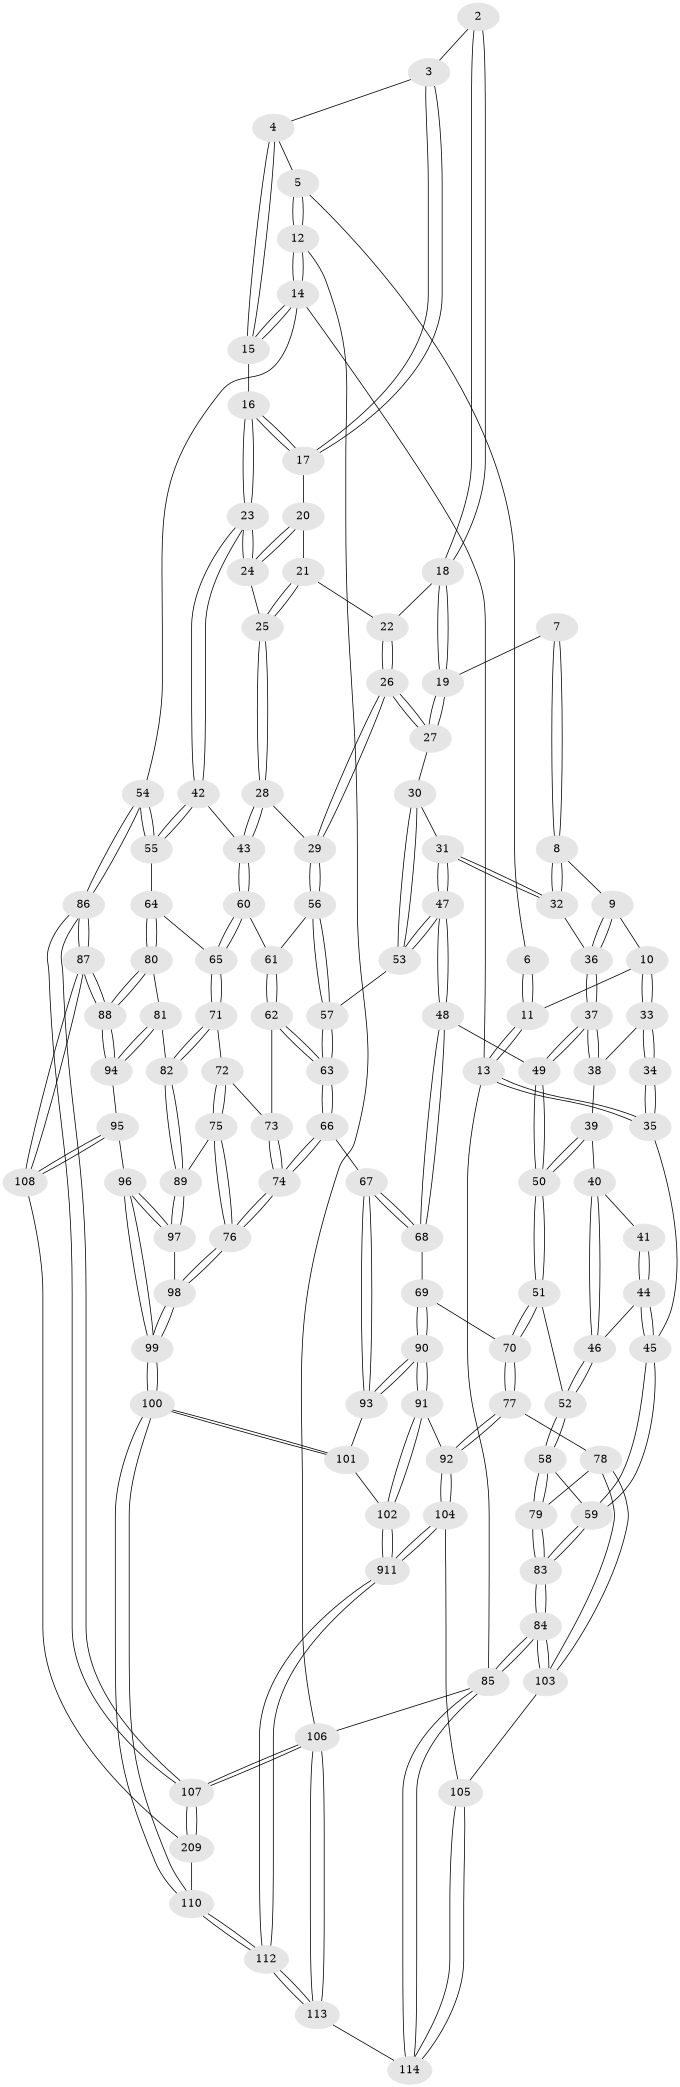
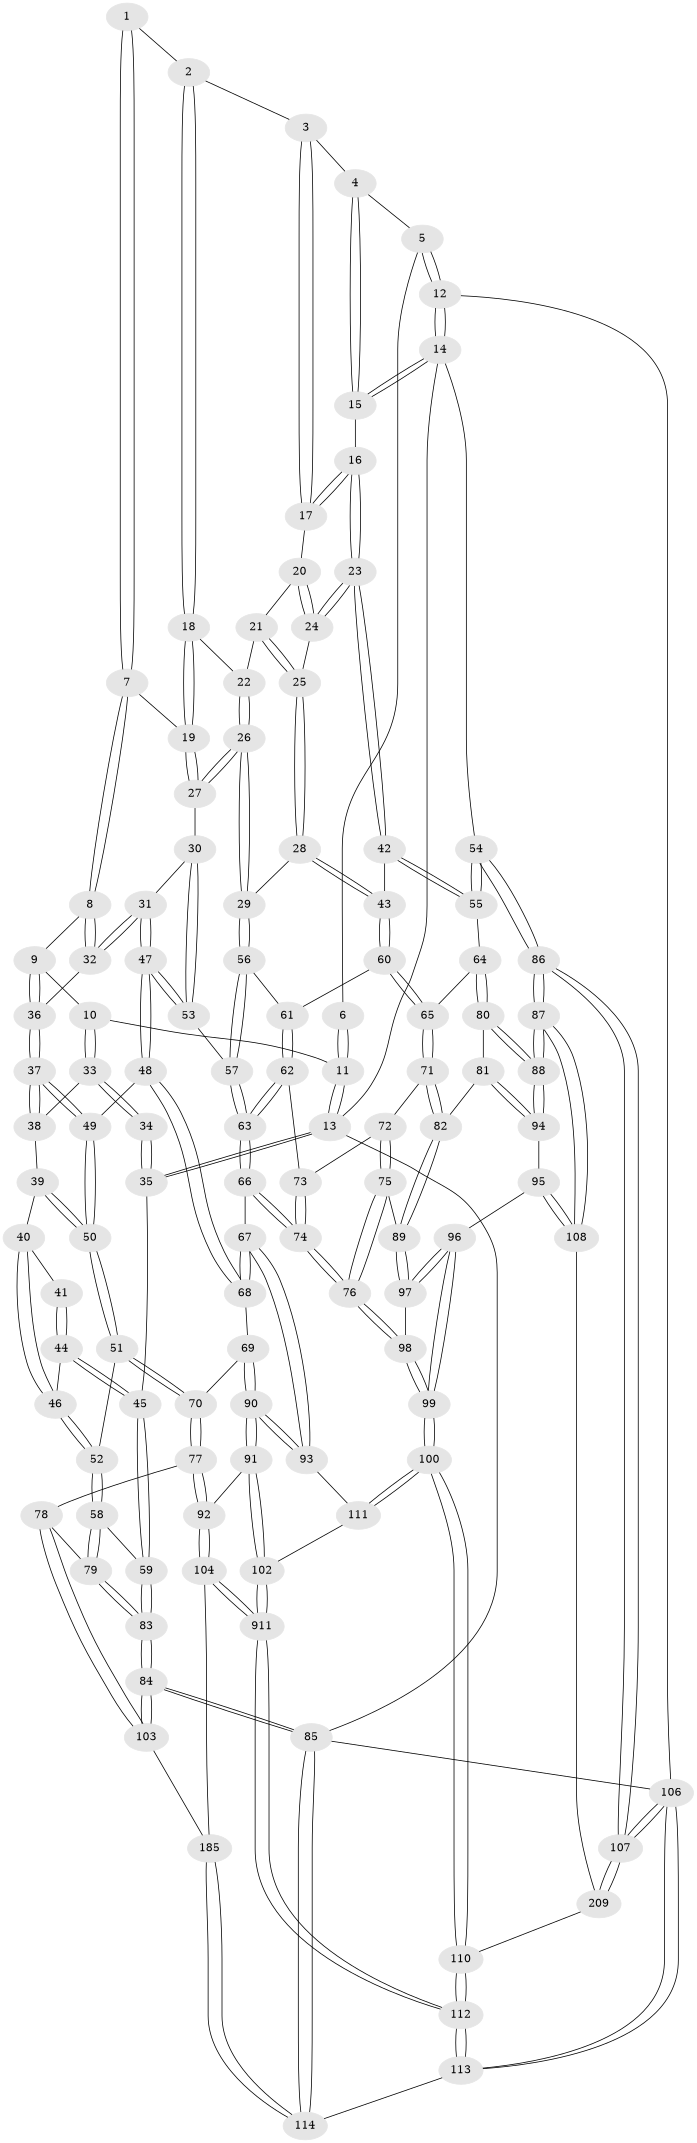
  graph {
    node [color=gray90 style=filled]
+   1
    2
    7
    3
    18
    8
    19
    4
    17
    22
    5
    15
    20
    6
    12
    16
    11
    14
    106
    13
    9
    32
    27
    10
    36
    33
    37
    34
    38
    35
    85
    54
    107
    113
    45
    114
    55
    86
    23
    24
    42
    21
    26
    30
    25
    28
    29
    43
    56
    31
    53
    60
    57
    61
    47
    48
    39
    41
    44
    59
    49
    50
    40
    46
    51
    52
    64
    65
    83
    58
    68
    69
    70
    77
    79
    63
    87
    80
    62
    66
    84
    71
    73
    74
    67
    81
    88
    72
    82
    93
    76
-   101
+   101 [label=111]
    90
    91
    78
    92
    75
    89
    98
    97
    99
    103
    104
-   105
+   105 [label=185]
    94
    95
    108
    n108 [label=209]
    102
    n110 [label=911]
    96
    100
    110
    112
+   1 -- 2
+   1 -- 7
+   1 -- 7
    2 -- 3
    2 -- 18
    2 -- 18
    7 -- 8
    7 -- 8
    7 -- 19
    3 -- 4
    3 -- 17
    3 -- 17
    18 -- 19
    18 -- 19
    18 -- 22
    8 -- 9
    8 -- 32
    8 -- 32
    19 -- 27
    19 -- 27
    4 -- 5
    4 -- 15
    4 -- 15
    17 -- 20
    22 -- 26
    22 -- 26
    5 -- 6
    5 -- 12
    5 -- 12
    15 -- 16
    20 -- 24
    20 -- 24
    20 -- 21
    6 -- 11
    6 -- 11
    12 -- 14
    12 -- 14
    12 -- 106
    16 -- 17
    16 -- 17
    16 -- 23
    16 -- 23
    11 -- 13
    11 -- 13
    14 -- 15
    14 -- 15
    14 -- 13
    14 -- 54
    106 -- 107
    106 -- 107
    106 -- 113
    106 -- 113
    13 -- 35
    13 -- 35
    13 -- 85
    9 -- 10
    9 -- 36
    9 -- 36
    32 -- 36
    27 -- 30
    10 -- 11
    10 -- 33
    10 -- 33
    36 -- 37
    36 -- 37
    33 -- 34
    33 -- 34
    33 -- 38
    37 -- 38
    37 -- 38
    37 -- 49
    37 -- 49
    34 -- 35
    34 -- 35
    38 -- 39
    35 -- 45
    85 -- 106
    85 -- 114
    85 -- 114
    54 -- 55
    54 -- 55
    54 -- 86
    54 -- 86
    107 -- n108
    107 -- n108
    113 -- 114
    45 -- 59
    45 -- 59
    55 -- 64
    86 -- 107
    86 -- 107
    86 -- 87
    86 -- 87
    23 -- 24
    23 -- 24
    23 -- 42
    23 -- 42
    24 -- 25
    42 -- 55
    42 -- 55
    42 -- 43
    21 -- 22
    21 -- 25
    21 -- 25
    26 -- 27
    26 -- 27
    26 -- 29
    26 -- 29
    30 -- 31
    30 -- 53
    30 -- 53
    25 -- 28
    25 -- 28
    28 -- 29
    28 -- 43
    28 -- 43
    29 -- 56
    29 -- 56
    43 -- 60
    43 -- 60
    56 -- 57
    56 -- 57
    56 -- 61
    31 -- 32
    31 -- 32
    31 -- 47
    31 -- 47
    53 -- 57
    60 -- 61
    60 -- 65
    60 -- 65
    57 -- 63
    57 -- 63
    61 -- 62
    61 -- 62
    47 -- 53
    47 -- 53
    47 -- 48
    47 -- 48
    48 -- 49
    48 -- 68
    48 -- 68
    39 -- 50
    39 -- 50
    39 -- 40
    41 -- 44
    41 -- 44
    44 -- 45
    44 -- 45
    44 -- 46
    59 -- 83
    59 -- 83
    49 -- 50
    49 -- 50
    50 -- 51
    50 -- 51
    40 -- 41
    40 -- 46
    40 -- 46
    46 -- 52
    46 -- 52
    51 -- 52
    51 -- 70
    51 -- 70
    52 -- 58
    52 -- 58
    64 -- 65
    64 -- 80
    64 -- 80
    65 -- 71
    65 -- 71
    83 -- 84
    83 -- 84
    58 -- 59
    58 -- 79
    58 -- 79
    68 -- 69
    69 -- 70
    69 -- 90
    69 -- 90
    70 -- 77
    70 -- 77
    77 -- 78
    77 -- 92
    77 -- 92
    79 -- 83
    79 -- 83
    63 -- 66
    63 -- 66
    87 -- 88
    87 -- 88
    87 -- 108
    87 -- 108
    80 -- 81
    80 -- 88
    80 -- 88
    62 -- 63
    62 -- 63
    62 -- 73
    66 -- 74
    66 -- 74
    66 -- 67
    84 -- 85
    84 -- 85
    84 -- 103
    84 -- 103
    71 -- 72
    71 -- 82
    71 -- 82
    73 -- 74
    73 -- 74
    74 -- 76
    74 -- 76
    67 -- 68
    67 -- 68
    67 -- 93
    67 -- 93
    81 -- 82
    81 -- 94
    81 -- 94
    88 -- 94
    88 -- 94
    72 -- 73
    72 -- 75
    72 -- 75
    82 -- 89
    82 -- 89
    93 -- 101
    76 -- 98
    76 -- 98
    101 -- 102
    90 -- 93
    90 -- 93
    90 -- 91
    90 -- 91
    91 -- 92
    91 -- 102
    91 -- 102
    78 -- 79
    78 -- 103
    78 -- 103
    92 -- 104
    92 -- 104
    75 -- 76
    75 -- 76
    75 -- 89
    89 -- 97
    89 -- 97
    98 -- 99
    98 -- 99
    97 -- 98
    99 -- 100
    99 -- 100
    103 -- 105
    104 -- 105
    104 -- n110
    104 -- n110
    105 -- 114
    105 -- 114
    94 -- 95
    95 -- 108
    95 -- 108
    95 -- 96
    108 -- n108
    n108 -- 110
    102 -- n110
    102 -- n110
    n110 -- 112
    n110 -- 112
    96 -- 97
    96 -- 97
    96 -- 99
    96 -- 99
    100 -- 101
    100 -- 101
    100 -- 110
    100 -- 110
    110 -- 112
    110 -- 112
    112 -- 113
    112 -- 113
  }
